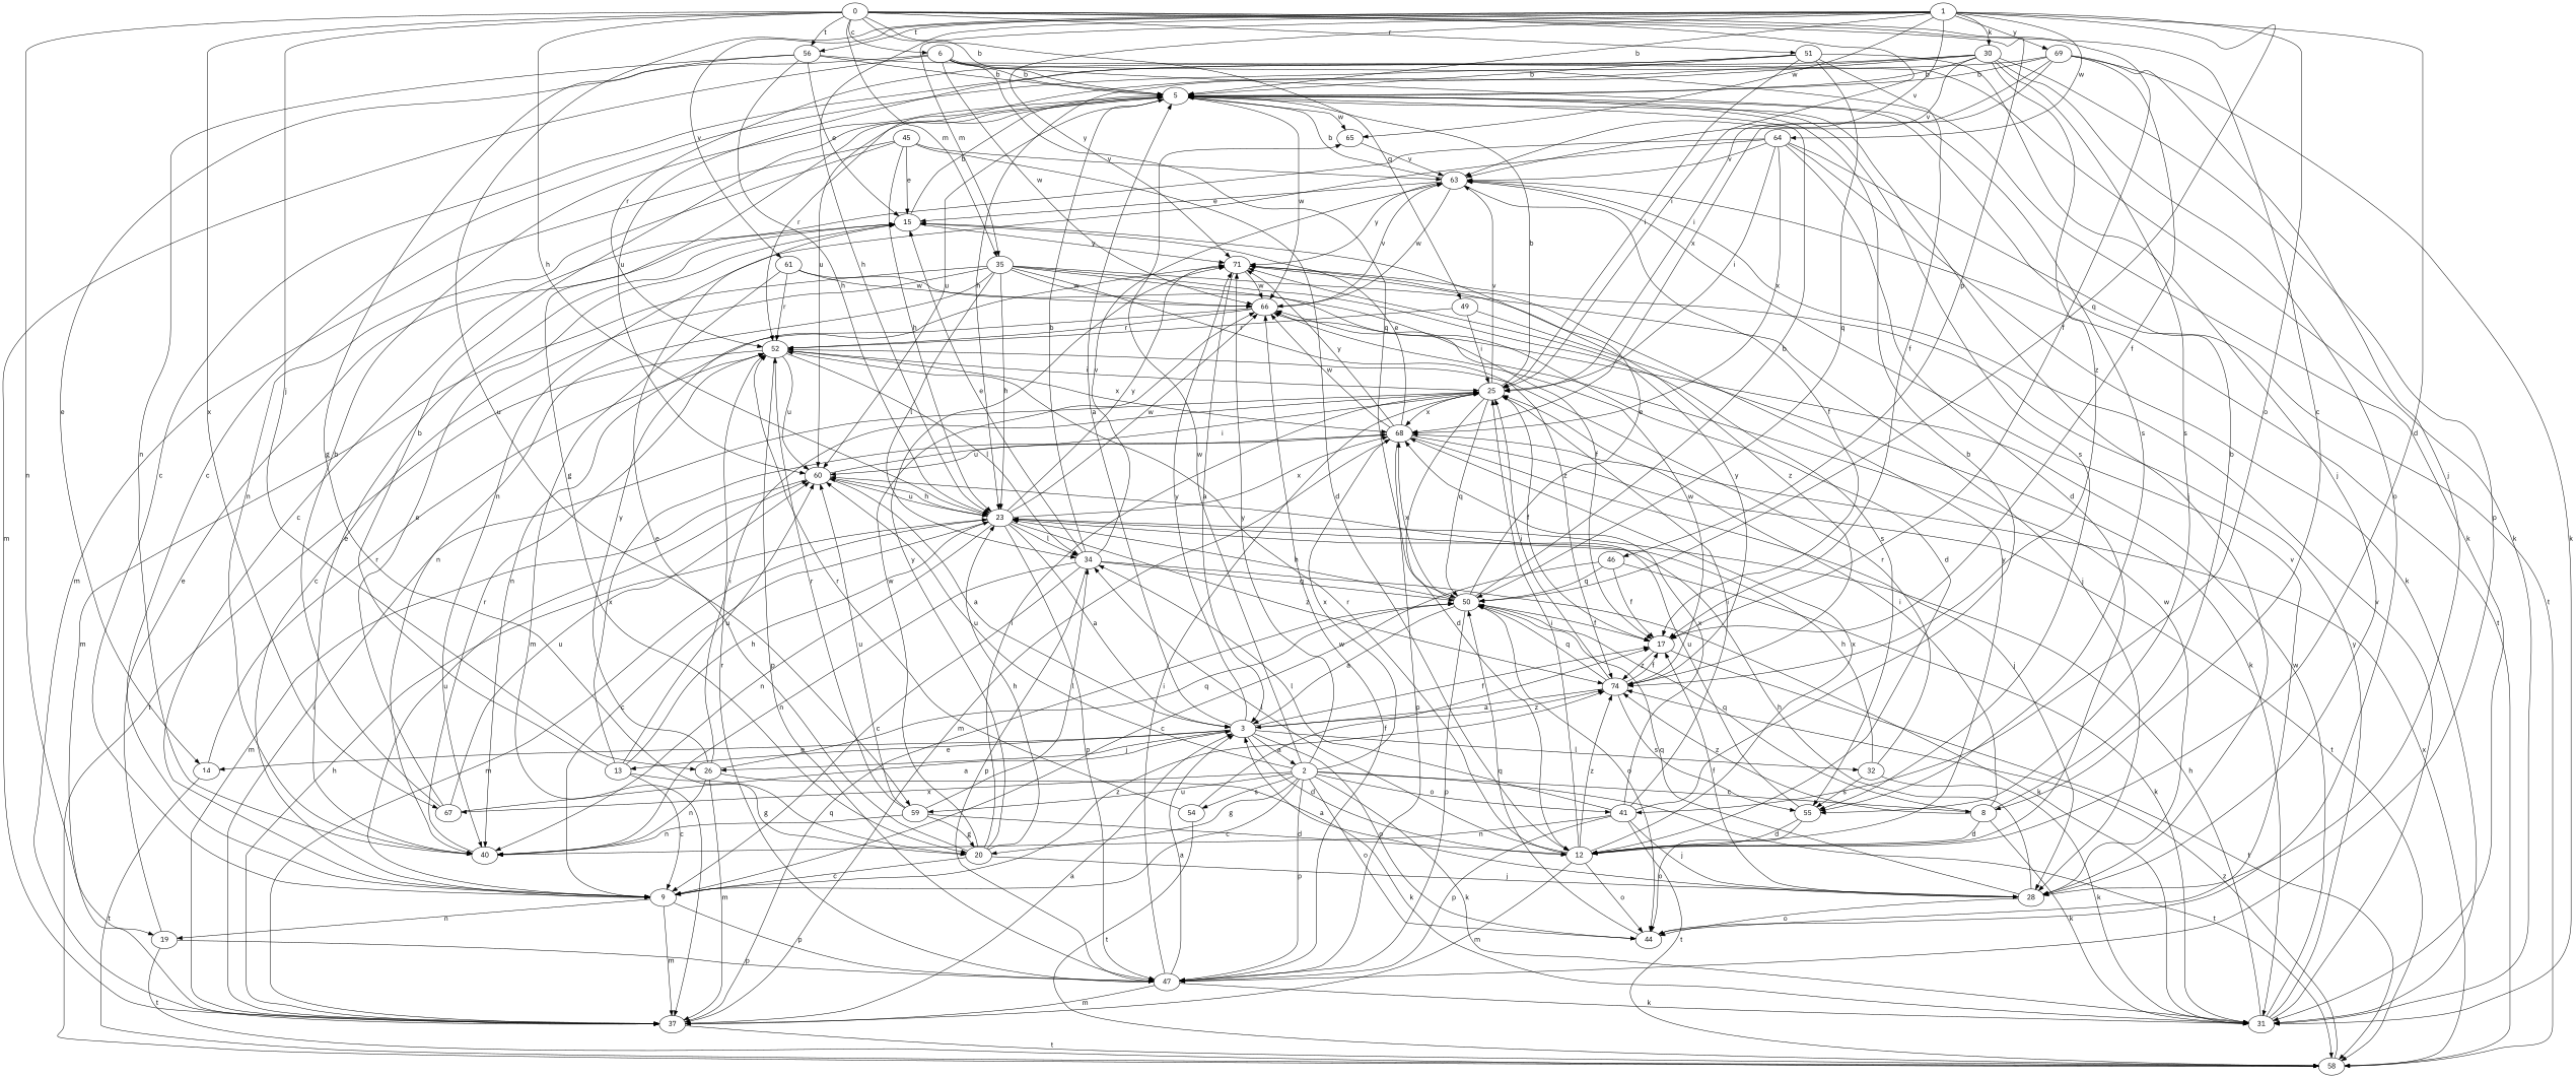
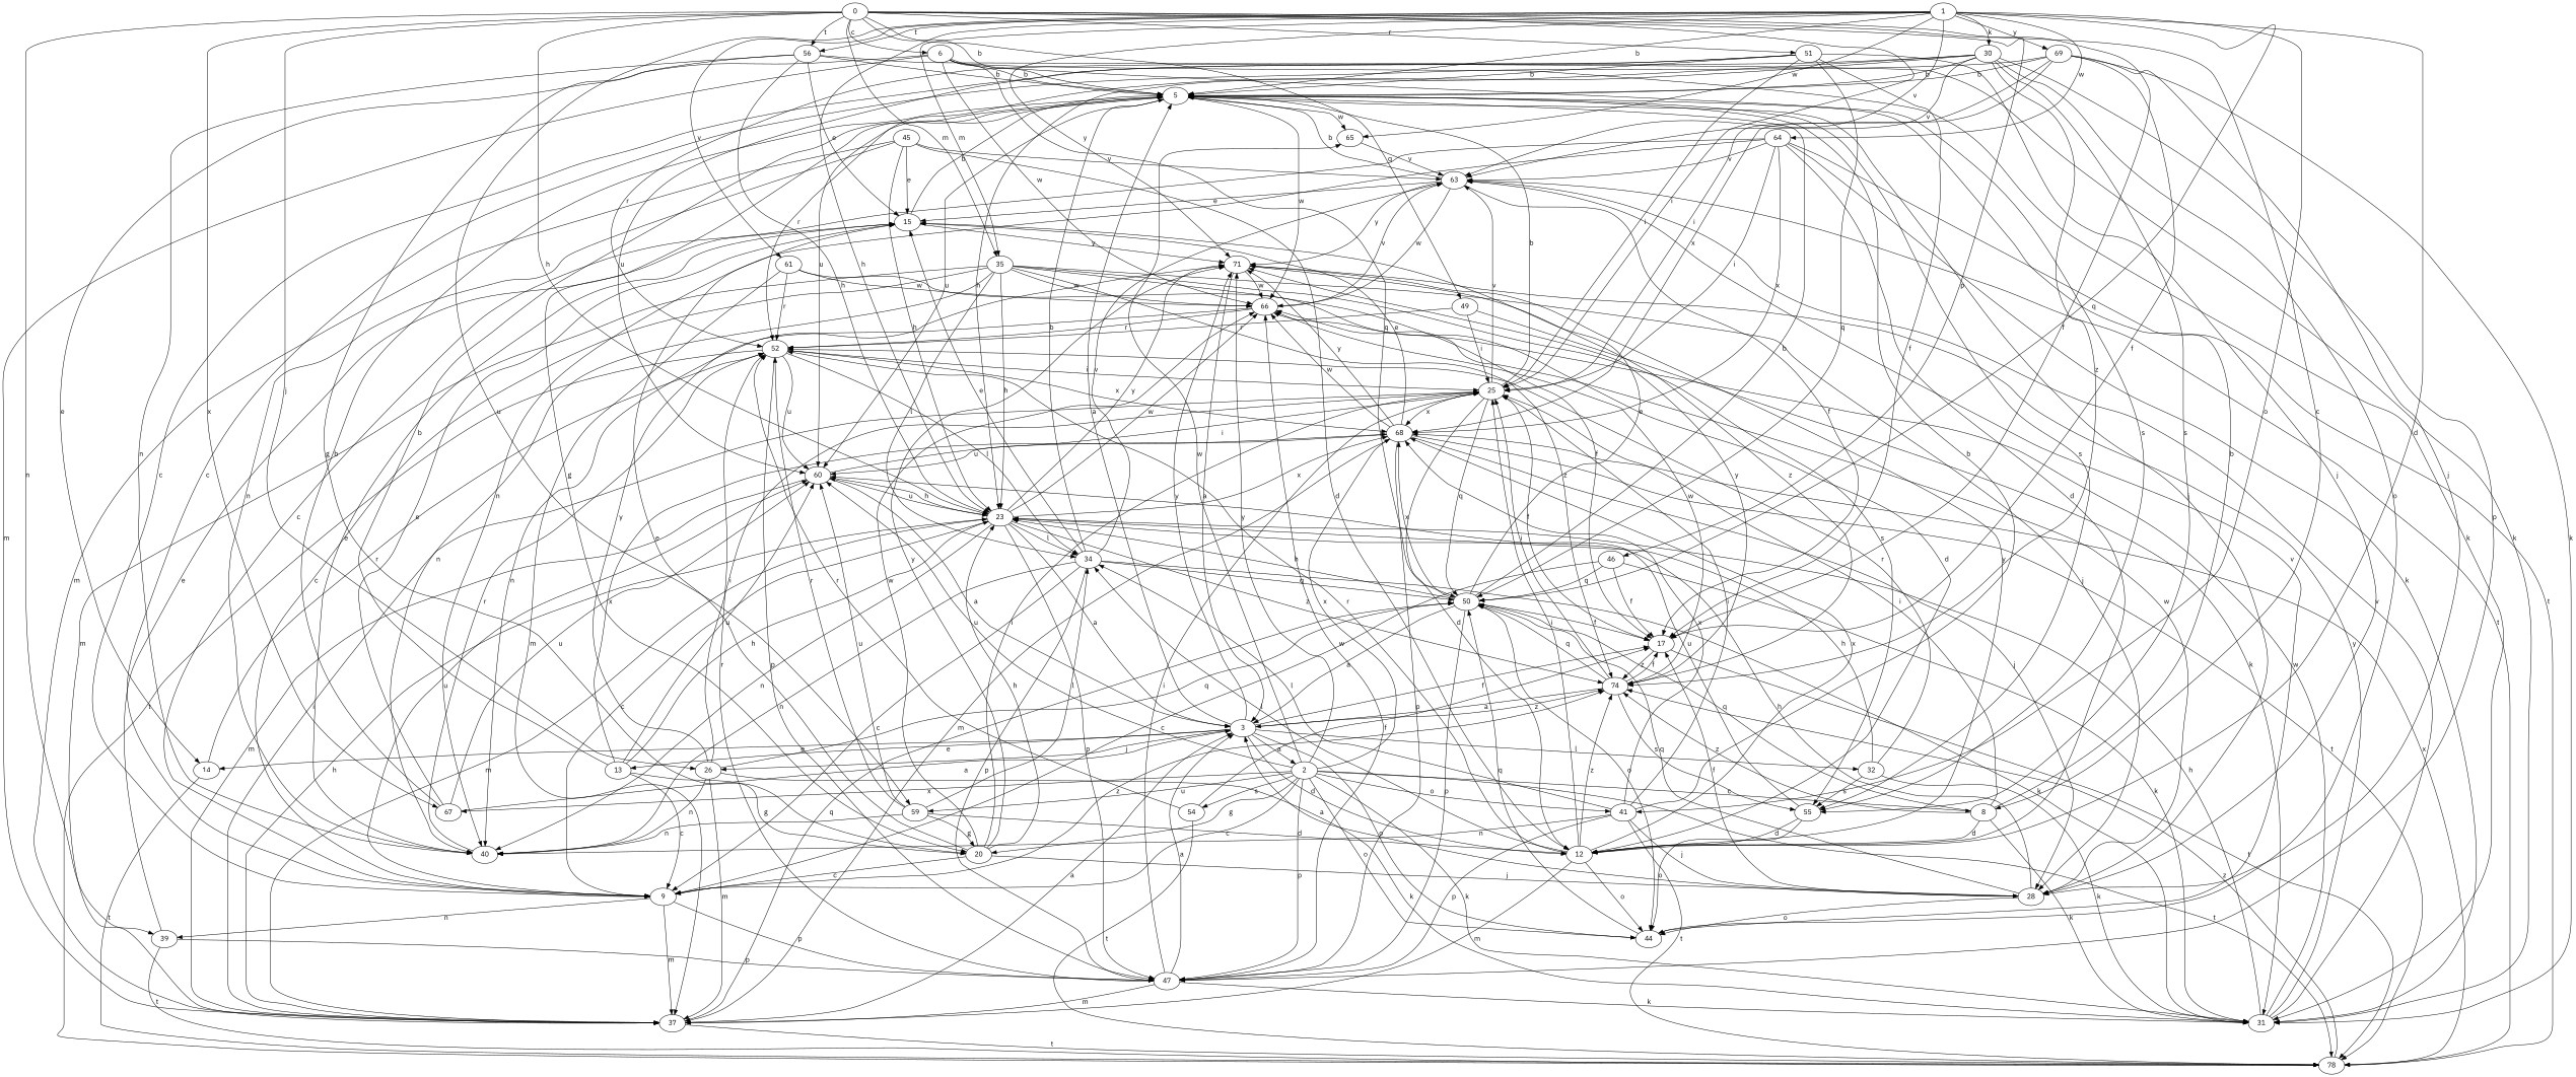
  strict digraph {
    fontname="IBM Plex Sans"
    node [fontname="IBM Plex Sans"]
    edge [fontname="IBM Plex Sans"]
    0
    5
    6
    8
    17
    23
    25
    26
    35
-   39 [label=19]
+   39
    46
    49
    51
    56
    67
    65
    20
    60
    28
    52
    55
    66
    50
    31
    14
    37
    12
    74
-   58
+   58 [label=78]
    71
    9
    47
    68
    3
    34
    40
    63
    15
    45
    1
    30
    41
    59
    61
    64
    69
    44
    2
    54
    13
    32
    0 -> 5 [label=b]
    0 -> 6 [label=c]
    0 -> 8 [label=c]
    0 -> 17 [label=f]
    0 -> 23 [label=h]
    0 -> 25 [label=i]
    0 -> 26 [label=j]
    0 -> 35 [label=m]
    0 -> 39 [label=n]
    0 -> 46 [label=p]
    0 -> 49 [label=q]
    0 -> 51 [label=r]
    0 -> 56 [label=t]
    0 -> 67 [label=x]
    5 -> 65 [label=w]
    5 -> 20 [label=g]
    5 -> 60 [label=u]
    5 -> 28 [label=j]
    5 -> 52 [label=r]
    5 -> 55 [label=s]
    5 -> 66 [label=w]
    6 -> 5 [label=b]
    6 -> 55 [label=s]
    6 -> 66 [label=w]
    6 -> 50 [label=q]
    6 -> 31 [label=k]
    6 -> 14 [label=e]
    6 -> 37 [label=m]
    8 -> 5 [label=b]
    8 -> 25 [label=i]
    8 -> 50 [label=q]
    8 -> 31 [label=k]
    8 -> 12 [label=d]
    8 -> 74 [label=z]
    17 -> 74 [label=z]
    17 -> 58 [label=t]
    23 -> 60 [label=u]
    23 -> 66 [label=w]
    23 -> 37 [label=m]
    23 -> 74 [label=z]
    23 -> 71 [label=y]
    23 -> 9 [label=c]
    23 -> 47 [label=p]
    23 -> 68 [label=x]
    23 -> 3 [label=a]
    23 -> 34 [label=l]
    23 -> 40 [label=n]
    25 -> 5 [label=b]
    25 -> 17 [label=f]
    25 -> 50 [label=q]
    25 -> 12 [label=d]
    25 -> 68 [label=x]
    25 -> 63 [label=v]
    26 -> 25 [label=i]
    26 -> 50 [label=q]
    26 -> 31 [label=k]
    26 -> 37 [label=m]
    26 -> 71 [label=y]
    26 -> 40 [label=n]
    35 -> 17 [label=f]
    35 -> 23 [label=h]
    35 -> 28 [label=j]
    35 -> 55 [label=s]
    35 -> 66 [label=w]
    35 -> 37 [label=m]
    35 -> 74 [label=z]
    35 -> 9 [label=c]
    35 -> 34 [label=l]
    35 -> 40 [label=n]
    39 -> 58 [label=t]
    39 -> 47 [label=p]
    39 -> 15 [label=e]
    46 -> 17 [label=f]
    46 -> 50 [label=q]
    46 -> 31 [label=k]
    46 -> 9 [label=c]
    49 -> 25 [label=i]
    49 -> 52 [label=r]
    49 -> 31 [label=k]
    51 -> 5 [label=b]
    51 -> 17 [label=f]
    51 -> 25 [label=i]
    51 -> 60 [label=u]
    51 -> 28 [label=j]
    51 -> 52 [label=r]
    51 -> 50 [label=q]
    56 -> 5 [label=b]
    56 -> 23 [label=h]
    56 -> 20 [label=g]
    56 -> 31 [label=k]
    56 -> 40 [label=n]
    56 -> 15 [label=e]
    67 -> 5 [label=b]
    67 -> 60 [label=u]
    67 -> 3 [label=a]
    67 -> 15 [label=e]
    65 -> 63 [label=v]
    20 -> 23 [label=h]
    20 -> 25 [label=i]
    20 -> 28 [label=j]
    20 -> 66 [label=w]
    20 -> 71 [label=y]
    20 -> 9 [label=c]
    20 -> 15 [label=e]
    60 -> 23 [label=h]
    60 -> 25 [label=i]
    60 -> 37 [label=m]
    60 -> 3 [label=a]
    28 -> 17 [label=f]
    28 -> 23 [label=h]
    28 -> 66 [label=w]
    28 -> 50 [label=q]
    28 -> 3 [label=a]
    28 -> 44 [label=o]
    52 -> 25 [label=i]
    52 -> 60 [label=u]
    52 -> 58 [label=t]
    52 -> 47 [label=p]
    52 -> 68 [label=x]
    52 -> 34 [label=l]
    55 -> 60 [label=u]
    55 -> 12 [label=d]
    55 -> 44 [label=o]
    66 -> 52 [label=r]
    66 -> 40 [label=n]
    66 -> 63 [label=v]
    50 -> 5 [label=b]
    50 -> 17 [label=f]
    50 -> 23 [label=h]
    50 -> 47 [label=p]
    50 -> 68 [label=x]
    50 -> 3 [label=a]
    50 -> 15 [label=e]
    50 -> 44 [label=o]
    31 -> 23 [label=h]
    31 -> 66 [label=w]
    31 -> 71 [label=y]
    31 -> 63 [label=v]
    14 -> 52 [label=r]
    14 -> 58 [label=t]
    37 -> 23 [label=h]
    37 -> 25 [label=i]
    37 -> 50 [label=q]
    37 -> 58 [label=t]
    37 -> 3 [label=a]
    12 -> 25 [label=i]
    12 -> 52 [label=r]
    12 -> 37 [label=m]
    12 -> 74 [label=z]
    12 -> 71 [label=y]
    12 -> 68 [label=x]
    12 -> 34 [label=l]
    12 -> 44 [label=o]
    74 -> 17 [label=f]
    74 -> 25 [label=i]
    74 -> 55 [label=s]
    74 -> 66 [label=w]
    74 -> 50 [label=q]
    74 -> 71 [label=y]
    74 -> 3 [label=a]
    58 -> 74 [label=z]
    58 -> 68 [label=x]
    71 -> 66 [label=w]
    71 -> 74 [label=z]
    71 -> 3 [label=a]
    9 -> 39 [label=n]
    9 -> 60 [label=u]
    9 -> 37 [label=m]
    9 -> 74 [label=z]
    9 -> 47 [label=p]
    47 -> 25 [label=i]
    47 -> 52 [label=r]
    47 -> 66 [label=w]
    47 -> 31 [label=k]
    47 -> 37 [label=m]
    47 -> 3 [label=a]
    68 -> 60 [label=u]
    68 -> 28 [label=j]
    68 -> 66 [label=w]
    68 -> 37 [label=m]
    68 -> 58 [label=t]
    68 -> 71 [label=y]
    68 -> 47 [label=p]
    68 -> 15 [label=e]
    3 -> 5 [label=a]
    3 -> 17 [label=f]
    3 -> 26 [label=j]
    3 -> 14 [label=e]
    3 -> 12 [label=d]
    3 -> 74 [label=z]
    3 -> 71 [label=y]
    3 -> 44 [label=o]
    3 -> 2 [label=a]
    3 -> 13 [label=e]
    3 -> 32 [label=l]
    34 -> 5 [label=b]
    34 -> 50 [label=q]
    34 -> 31 [label=k]
    34 -> 9 [label=c]
    34 -> 47 [label=p]
    34 -> 40 [label=n]
    34 -> 63 [label=v]
    34 -> 15 [label=e]
    40 -> 52 [label=r]
    40 -> 15 [label=e]
    63 -> 5 [label=b]
    63 -> 17 [label=f]
    63 -> 66 [label=w]
    63 -> 58 [label=t]
    63 -> 71 [label=y]
    63 -> 15 [label=e]
    15 -> 5 [label=b]
    15 -> 71 [label=y]
    45 -> 23 [label=h]
    45 -> 37 [label=m]
    45 -> 12 [label=d]
    45 -> 40 [label=n]
    45 -> 63 [label=v]
    45 -> 15 [label=e]
    1 -> 5 [label=b]
    1 -> 23 [label=h]
    1 -> 35 [label=m]
    1 -> 56 [label=t]
    1 -> 65 [label=w]
    1 -> 50 [label=q]
    1 -> 12 [label=d]
    1 -> 71 [label=y]
    1 -> 63 [label=v]
    1 -> 30 [label=k]
    1 -> 41 [label=o]
    1 -> 59 [label=u]
    1 -> 61 [label=v]
    1 -> 64 [label=w]
    1 -> 69 [label=y]
    30 -> 5 [label=b]
    30 -> 23 [label=h]
    30 -> 60 [label=u]
    30 -> 55 [label=s]
    30 -> 74 [label=z]
    30 -> 9 [label=c]
    30 -> 47 [label=p]
    30 -> 63 [label=v]
    30 -> 44 [label=o]
    41 -> 5 [label=b]
    41 -> 25 [label=i]
    41 -> 28 [label=j]
    41 -> 58 [label=t]
    41 -> 47 [label=p]
    41 -> 68 [label=x]
    41 -> 34 [label=l]
    41 -> 40 [label=n]
    59 -> 20 [label=g]
    59 -> 60 [label=u]
    59 -> 52 [label=r]
    59 -> 12 [label=d]
    59 -> 34 [label=l]
    59 -> 40 [label=n]
    61 -> 52 [label=r]
    61 -> 66 [label=w]
    61 -> 37 [label=m]
    61 -> 12 [label=d]
    64 -> 25 [label=i]
    64 -> 31 [label=k]
    64 -> 12 [label=d]
    64 -> 58 [label=t]
    64 -> 9 [label=c]
    64 -> 68 [label=x]
    64 -> 40 [label=n]
    64 -> 63 [label=v]
    69 -> 5 [label=b]
    69 -> 17 [label=f]
    69 -> 25 [label=i]
    69 -> 28 [label=j]
    69 -> 31 [label=k]
    69 -> 9 [label=c]
    69 -> 68 [label=x]
    44 -> 50 [label=q]
    44 -> 63 [label=v]
    2 -> 8 [label=c]
    2 -> 67 [label=x]
    2 -> 65 [label=w]
    2 -> 20 [label=g]
    2 -> 60 [label=u]
    2 -> 31 [label=k]
    2 -> 58 [label=t]
    2 -> 71 [label=y]
    2 -> 9 [label=c]
    2 -> 47 [label=p]
    2 -> 68 [label=x]
    2 -> 41 [label=o]
    2 -> 59 [label=u]
    2 -> 44 [label=o]
    2 -> 54 [label=s]
    54 -> 17 [label=f]
    54 -> 52 [label=r]
    54 -> 58 [label=t]
    13 -> 5 [label=b]
    13 -> 23 [label=h]
    13 -> 20 [label=g]
    13 -> 60 [label=u]
    13 -> 9 [label=c]
    13 -> 68 [label=x]
    32 -> 23 [label=h]
    32 -> 52 [label=r]
    32 -> 55 [label=s]
    32 -> 31 [label=k]
  }
